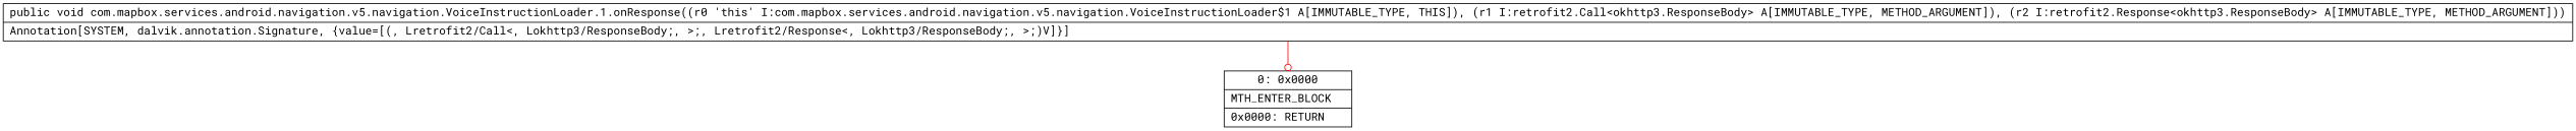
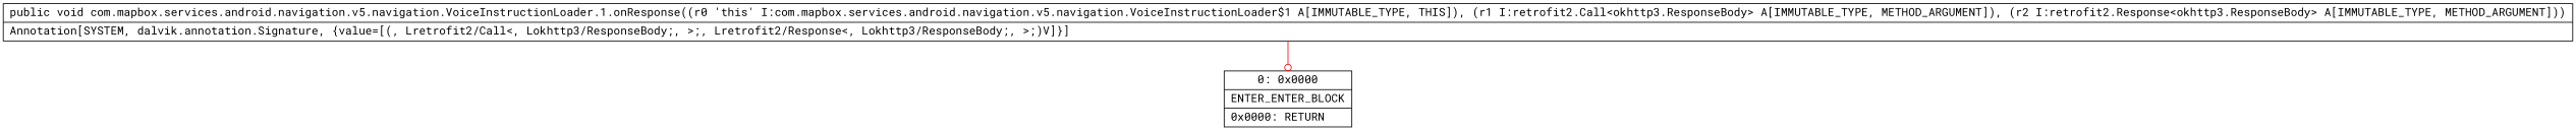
  digraph {
    fontname="Roboto Mono"
    node [shape=record fontname="Roboto Mono"]
-   n1 [label="{0\:\ 0x0000|MTH_ENTER_BLOCK\l|0x0000: RETURN   \l}"]
+   n1 [label="{0\:\ 0x0000|ENTER_ENTER_BLOCK\l|0x0000: RETURN   \l}"]
    n2 [label="{public void com.mapbox.services.android.navigation.v5.navigation.VoiceInstructionLoader.1.onResponse((r0 'this' I:com.mapbox.services.android.navigation.v5.navigation.VoiceInstructionLoader$1 A[IMMUTABLE_TYPE, THIS]), (r1 I:retrofit2.Call\<okhttp3.ResponseBody\> A[IMMUTABLE_TYPE, METHOD_ARGUMENT]), (r2 I:retrofit2.Response\<okhttp3.ResponseBody\> A[IMMUTABLE_TYPE, METHOD_ARGUMENT]))  | Annotation[SYSTEM, dalvik.annotation.Signature, \{value=[(, Lretrofit2\/Call\<, Lokhttp3\/ResponseBody;, \>;, Lretrofit2\/Response\<, Lokhttp3\/ResponseBody;, \>;)V]\}]\l}"]
    n2 -> n1 [color=red style=solid arrowhead=odot fontname="Roboto Mono"]
  }
